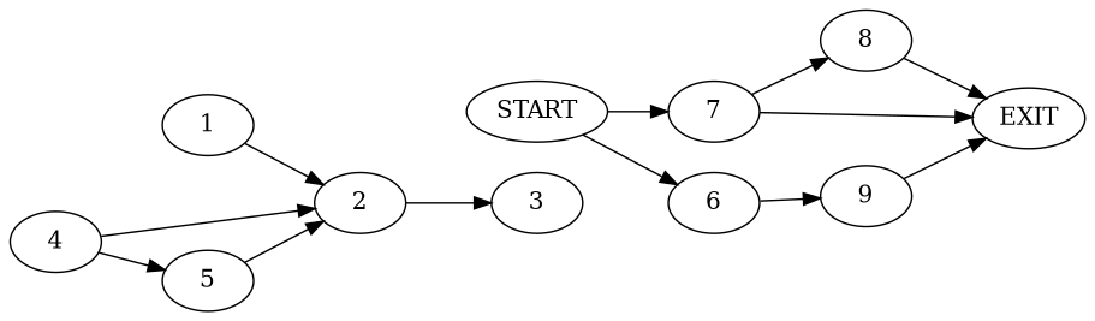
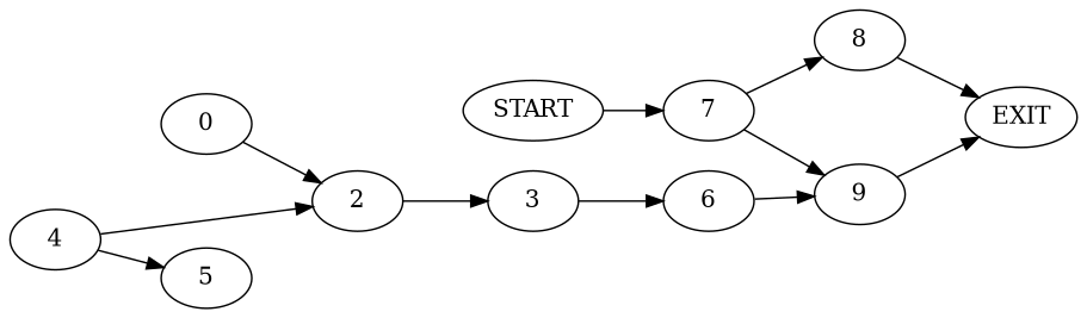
  digraph {
    rankdir=LR
    n1 [label=START]
    7
-   1
+   1 [label=0]
    2
    8
    9
    3
    6
    4
    5
    n11 [label=EXIT]
    n1 -> 7
    7 -> 8
-   7 -> n11
+   7 -> 9
    1 -> 2
    2 -> 3
    8 -> n11
    9 -> n11
-   n1 -> 6
+   3 -> 6
    6 -> 9
    4 -> 2
    4 -> 5
-   5 -> 2
  }
